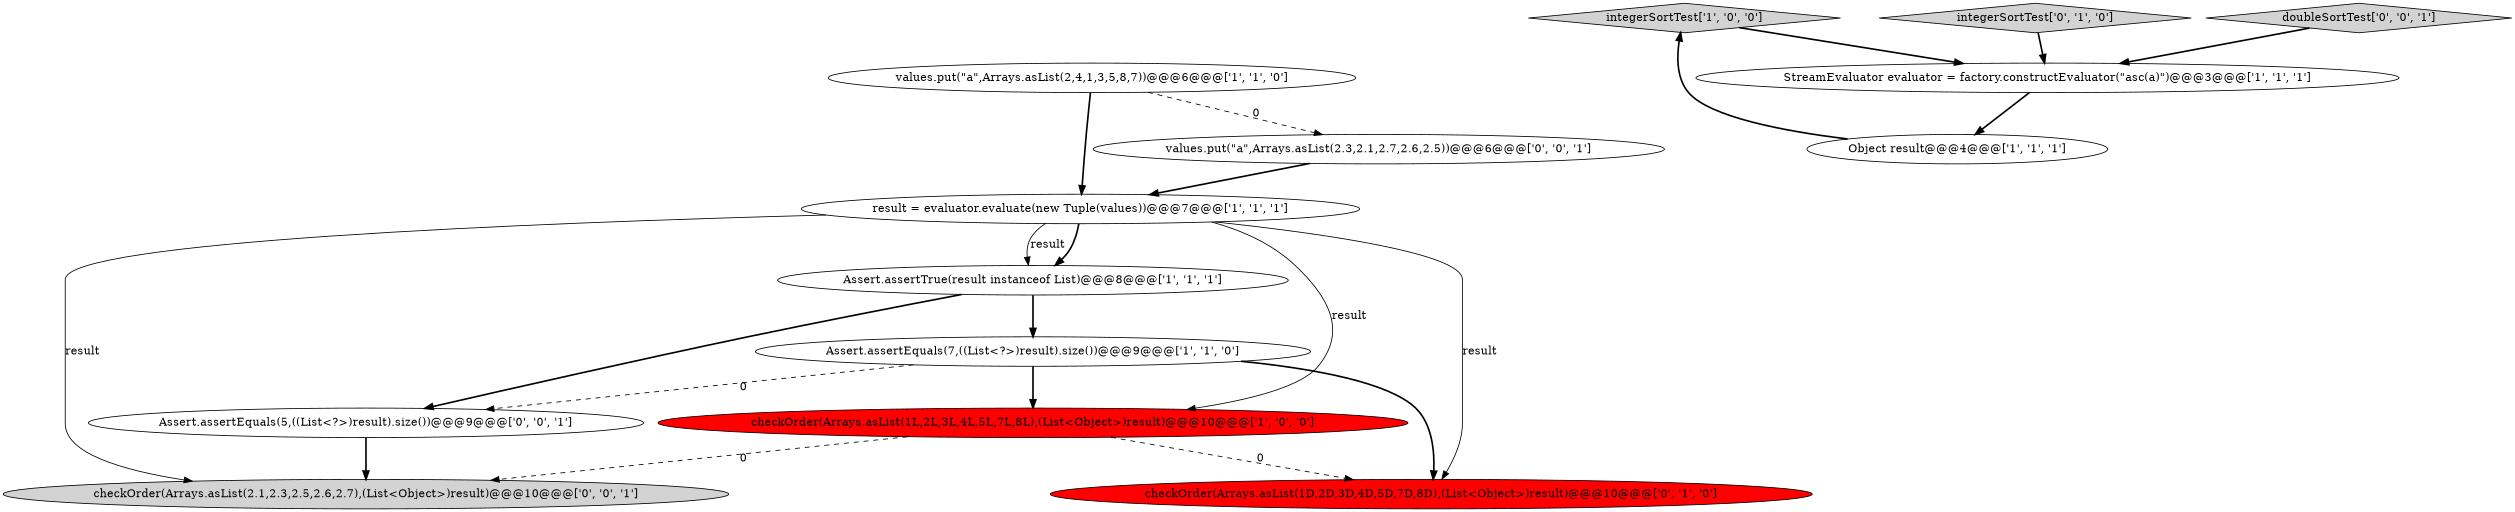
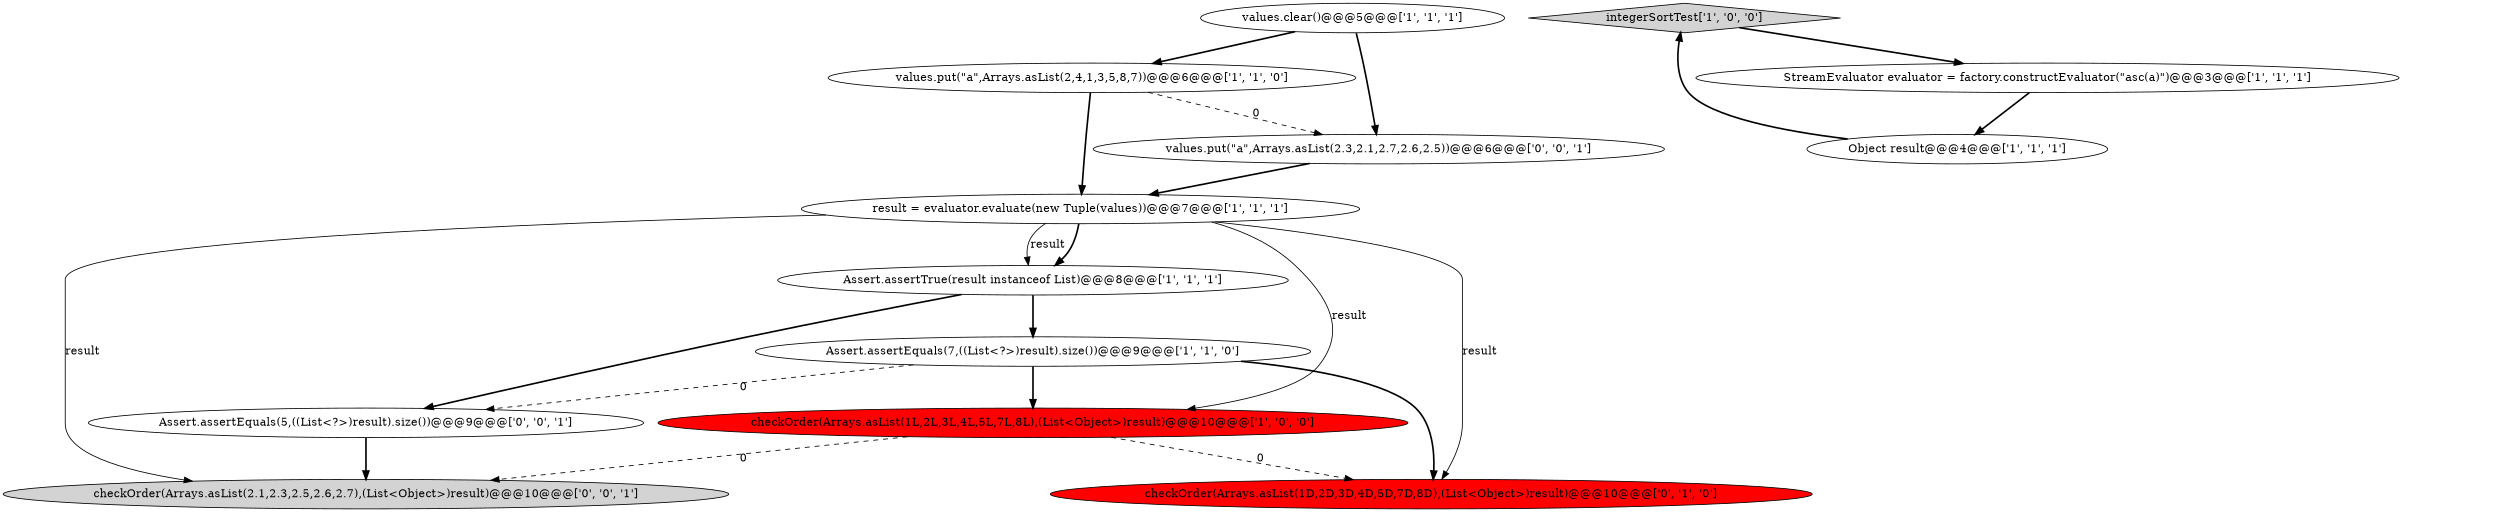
  digraph {
    node [fillcolor=white shape=ellipse style=filled]
    edge [style=bold]
    n1 [fillcolor=lightgray label="checkOrder(Arrays.asList(2.1,2.3,2.5,2.6,2.7),(List<Object>)result)@@@10@@@['0', '0', '1']"]
    n2 [fillcolor=lightgray label="integerSortTest['1', '0', '0']" shape=diamond]
    n3 [label="StreamEvaluator evaluator = factory.constructEvaluator(\"asc(a)\")@@@3@@@['1', '1', '1']"]
    n4 [label="Object result@@@4@@@['1', '1', '1']"]
    n5 [label="Assert.assertEquals(5,((List<?>)result).size())@@@9@@@['0', '0', '1']"]
-   n6 [fillcolor=lightgray label="integerSortTest['0', '1', '0']" shape=diamond]
    n7 [fillcolor=red label="checkOrder(Arrays.asList(1L,2L,3L,4L,5L,7L,8L),(List<Object>)result)@@@10@@@['1', '0', '0']"]
    n8 [fillcolor=red label="checkOrder(Arrays.asList(1D,2D,3D,4D,5D,7D,8D),(List<Object>)result)@@@10@@@['0', '1', '0']"]
    n9 [label="result = evaluator.evaluate(new Tuple(values))@@@7@@@['1', '1', '1']"]
    n10 [label="Assert.assertTrue(result instanceof List)@@@8@@@['1', '1', '1']"]
    n11 [label="Assert.assertEquals(7,((List<?>)result).size())@@@9@@@['1', '1', '0']"]
+   n12 [label="values.clear()@@@5@@@['1', '1', '1']"]
    n13 [label="values.put(\"a\",Arrays.asList(2,4,1,3,5,8,7))@@@6@@@['1', '1', '0']"]
    n14 [label="values.put(\"a\",Arrays.asList(2.3,2.1,2.7,2.6,2.5))@@@6@@@['0', '0', '1']"]
-   n15 [fillcolor=lightgray label="doubleSortTest['0', '0', '1']" shape=diamond]
    n2 -> n3
    n3 -> n4
    n4 -> n2
    n5 -> n1
-   n6 -> n3
    n7 -> n1 [label=0 style=dashed]
    n7 -> n8 [label=0 style=dashed]
    n9 -> n1 [label=result style=solid]
    n9 -> n7 [label=result style=solid]
    n9 -> n8 [label=result style=solid]
    n9 -> n10
    n9 -> n10 [label=result style=solid]
    n10 -> n5
    n10 -> n11
    n11 -> n5 [label=0 style=dashed]
    n11 -> n7
    n11 -> n8
+   n12 -> n13
+   n12 -> n14
    n13 -> n9
    n13 -> n14 [label=0 style=dashed]
    n14 -> n9
-   n15 -> n3
  }
